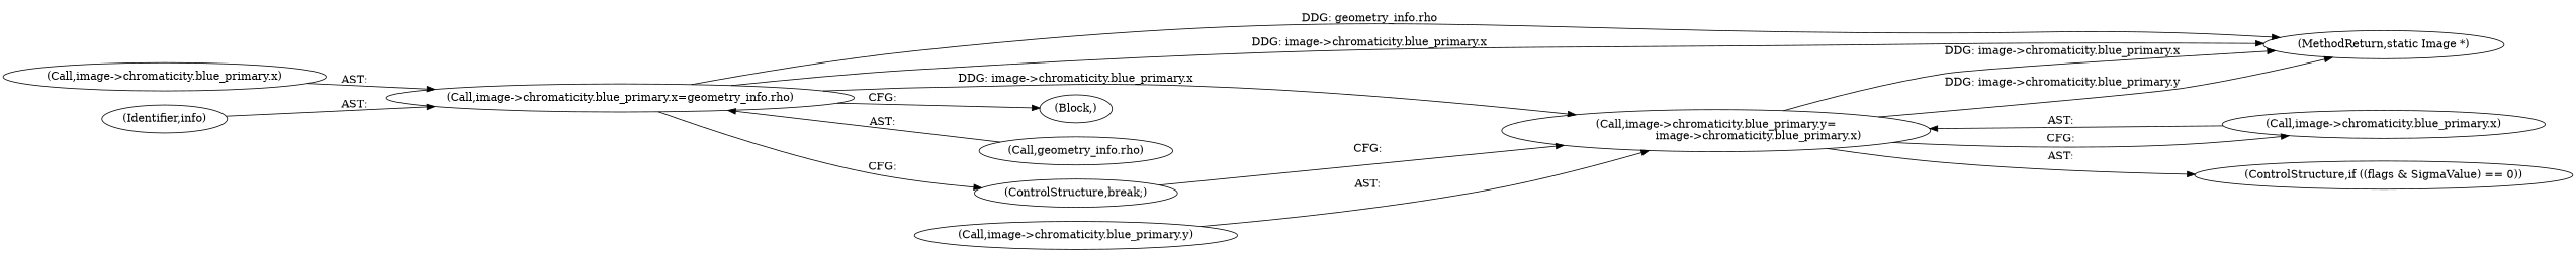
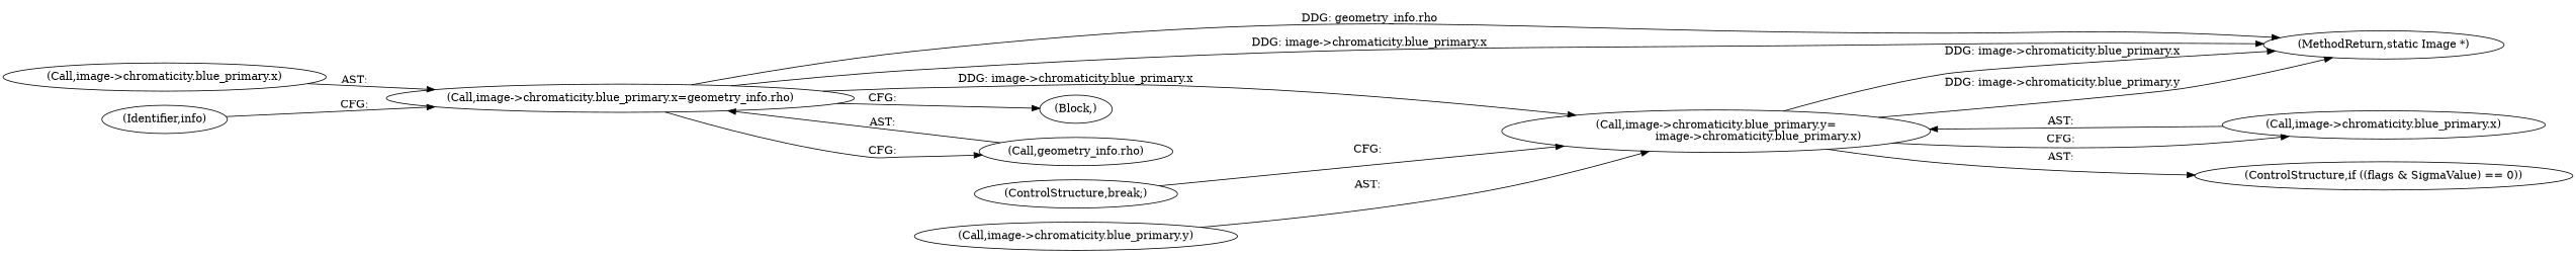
  digraph {
    rankdir=LR
    n1 [label="(Call,image->chromaticity.blue_primary.y=\n                        image->chromaticity.blue_primary.x)"]
    n2 [label="(MethodReturn,static Image *)"]
    n3 [label="(Call,image->chromaticity.blue_primary.x)"]
    n4 [label="(ControlStructure,if ((flags & SigmaValue) == 0))"]
    n5 [label="(Call,image->chromaticity.blue_primary.x=geometry_info.rho)"]
    n6 [label="(Block,)"]
    n7 [label="(Call,geometry_info.rho)"]
    n8 [label="(Call,image->chromaticity.blue_primary.x)"]
    n9 [label="(Identifier,info)"]
    n10 [label="(ControlStructure,break;)"]
    n11 [label="(Call,image->chromaticity.blue_primary.y)"]
    n1 -> n2 [label="DDG: image->chromaticity.blue_primary.x"]
    n1 -> n2 [label="DDG: image->chromaticity.blue_primary.y"]
    n1 -> n3 [label="CFG: "]
    n1 -> n4 [label="AST: "]
    n3 -> n1 [label="AST: "]
    n5 -> n1 [label="DDG: image->chromaticity.blue_primary.x"]
    n5 -> n2 [label="DDG: image->chromaticity.blue_primary.x"]
    n5 -> n2 [label="DDG: geometry_info.rho"]
    n5 -> n6 [label="CFG: "]
-   n5 -> n10 [label="CFG: "]
+   n5 -> n7 [label="CFG: "]
    n7 -> n5 [label="AST: "]
    n8 -> n5 [label="AST: "]
-   n9 -> n5 [label="AST: "]
+   n9 -> n5 [label="CFG: "]
    n10 -> n1 [label="CFG: "]
    n11 -> n1 [label="AST: "]
  }
